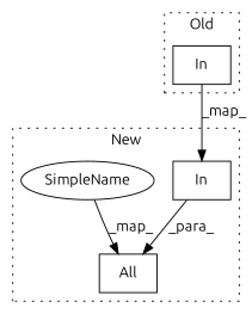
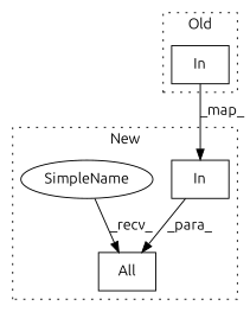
  digraph {
    fontname=Ubuntu
    node [a=32 l="3,1" shape=box fontname=Ubuntu]
    edge [fontname=Ubuntu]
    n1 [label=In s="2390,2405"]
    n2 [l="4,1" label=All s="2328,2406"]
    n3 [a=42 l=10 label=SimpleName s=2317 shape=ellipse]
    n4 [label=In s="2126,2141"]
    subgraph cluster_1 {
      label=New
      style=dotted
      n1
      n2
      n3
    }
    subgraph cluster_2 {
      label=Old
      style=dotted
      n4
    }
    n1 -> n2 [label=_para_]
-   n3 -> n2 [label=_map_]
+   n3 -> n2 [label=_recv_]
    n4 -> n1 [label=_map_]
  }
